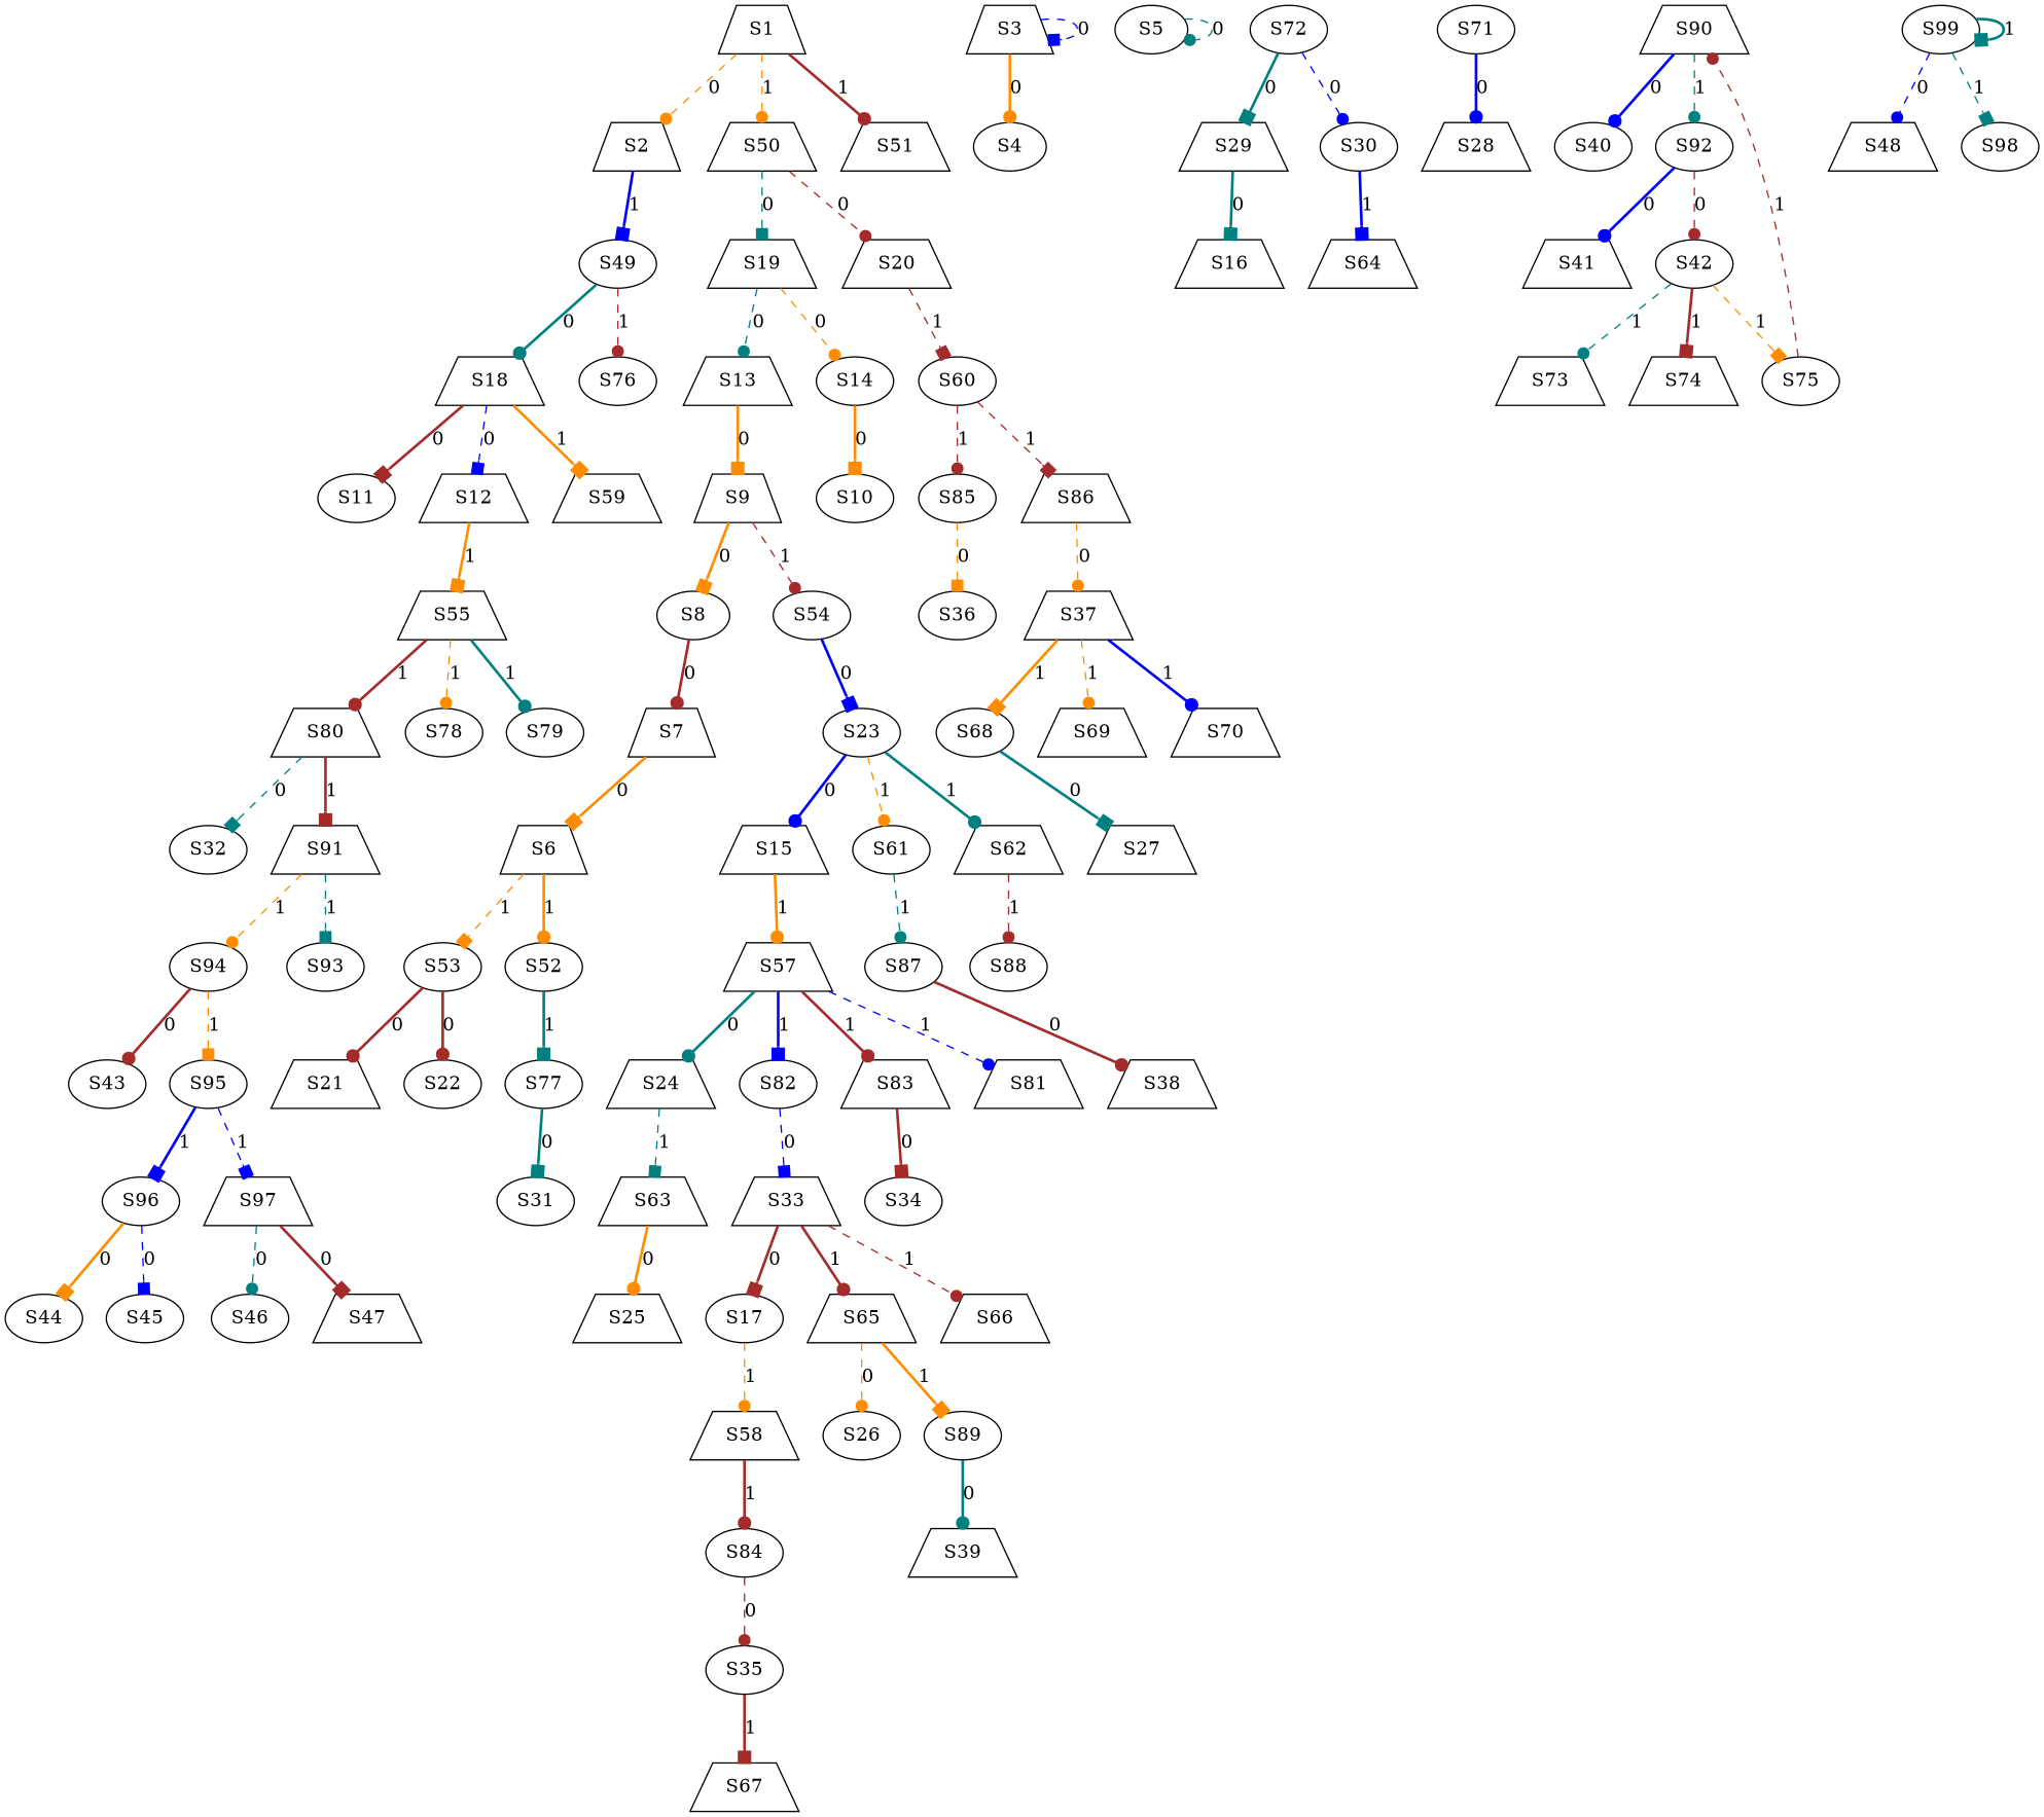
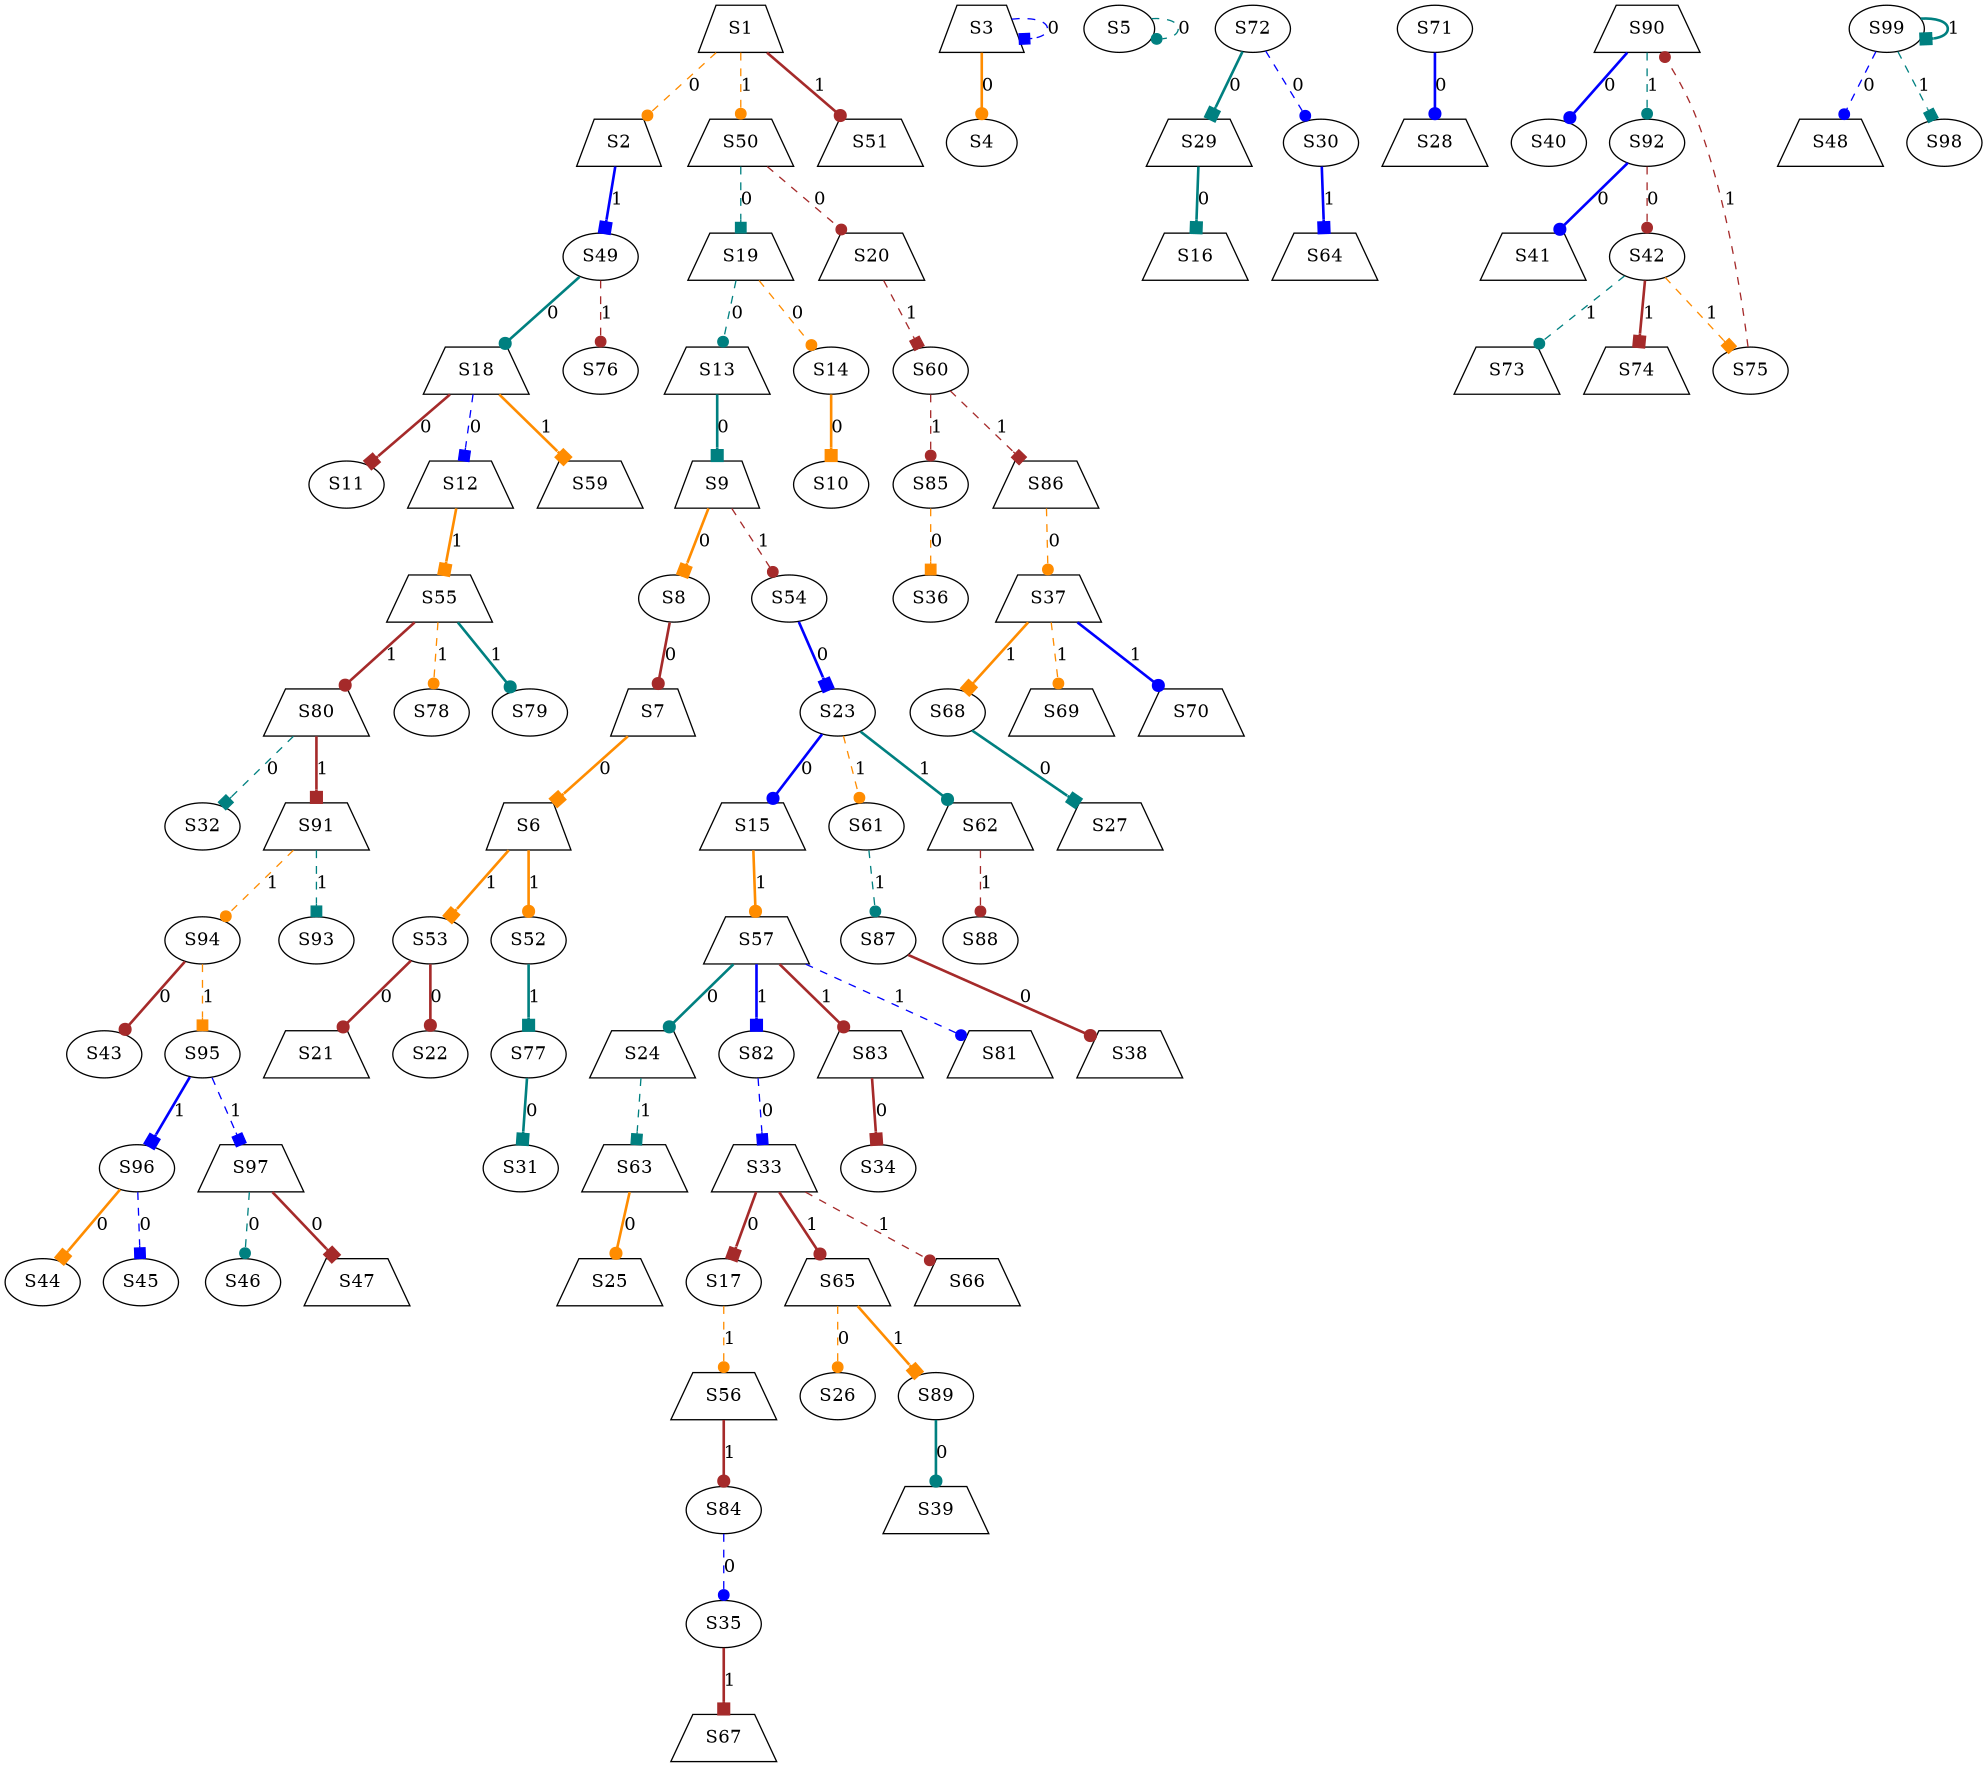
  strict digraph {
    node [shape=trapezium]
    edge [arrowhead=dot color=darkorange style=bold]
    S1
    S2
    S50
    S51
    S49 [shape=ellipse]
    S18
    S76 [shape=ellipse]
    S19
    S20
    S3
    S4 [shape=ellipse]
    S5 [shape=ellipse]
    S7
    S6
    S53 [shape=ellipse]
    S52 [shape=ellipse]
    S21
    S22 [shape=ellipse]
    S77 [shape=ellipse]
    S8 [shape=ellipse]
    S9
    S54 [shape=ellipse]
    S23 [shape=ellipse]
    S13
    S14 [shape=ellipse]
    S10 [shape=ellipse]
    S11 [shape=ellipse]
    S12
    S59
    S55
    S80
    S78 [shape=ellipse]
    S79 [shape=ellipse]
    S15
    S61 [shape=ellipse]
    S62
    S57
    S87 [shape=ellipse]
    S88 [shape=ellipse]
    S24
    S82 [shape=ellipse]
    S83
    S81
    S29
    S16
    S17 [shape=ellipse]
    S33
    S65
    S66
-   S58
+   S58 [label=S56]
    S26 [shape=ellipse]
    S89 [shape=ellipse]
    S84 [shape=ellipse]
    S60 [shape=ellipse]
    S85 [shape=ellipse]
    S86
    S63
    S34 [shape=ellipse]
    S25
    S39
    S68 [shape=ellipse]
    S27
    S71 [shape=ellipse]
    S28
    S72 [shape=ellipse]
    S30 [shape=ellipse]
    S64
    S31 [shape=ellipse]
    S32 [shape=ellipse]
    S91
    S94 [shape=ellipse]
    S93 [shape=ellipse]
    S35 [shape=ellipse]
    S67
    S36 [shape=ellipse]
    S37
    S69
    S70
    S38
    S40 [shape=ellipse]
    S90
    S92 [shape=ellipse]
    S41
    S42 [shape=ellipse]
    S73
    S74
    S75 [shape=ellipse]
    S43 [shape=ellipse]
    S95 [shape=ellipse]
    S96 [shape=ellipse]
    S97
    S44 [shape=ellipse]
    S45 [shape=ellipse]
    S46 [shape=ellipse]
    S47
    S99 [shape=ellipse]
    S48
    S98 [shape=ellipse]
    S1 -> S2 [label=0 style=dashed]
    S1 -> S50 [label=1 style=dashed]
    S1 -> S51 [color=brown label=1]
    S2 -> S49 [arrowhead=box color=blue label=1]
    S50 -> S19 [arrowhead=box color=teal label=0 style=dashed]
    S50 -> S20 [color=brown label=0 style=dashed]
    S49 -> S18 [color=teal label=0]
    S49 -> S76 [color=brown label=1 style=dashed]
    S18 -> S11 [arrowhead=box color=brown label=0]
    S18 -> S12 [arrowhead=box color=blue label=0 style=dashed]
    S18 -> S59 [arrowhead=box label=1]
    S19 -> S13 [color=teal label=0 style=dashed]
    S19 -> S14 [label=0 style=dashed]
    S20 -> S60 [arrowhead=box color=brown label=1 style=dashed]
    S3 -> S3 [arrowhead=box color=blue label=0 style=dashed]
    S3 -> S4 [label=0]
    S5 -> S5 [color=teal label=0 style=dashed]
    S7 -> S6 [arrowhead=box label=0]
-   S6 -> S53 [arrowhead=box label=1 style=dashed]
+   S6 -> S53 [arrowhead=box label=1]
    S6 -> S52 [label=1]
    S53 -> S21 [color=brown label=0]
    S53 -> S22 [color=brown label=0]
    S52 -> S77 [arrowhead=box color=teal label=1]
    S77 -> S31 [arrowhead=box color=teal label=0]
    S8 -> S7 [color=brown label=0]
    S9 -> S8 [arrowhead=box label=0]
    S9 -> S54 [color=brown label=1 style=dashed]
    S54 -> S23 [arrowhead=box color=blue label=0]
    S23 -> S15 [color=blue label=0]
    S23 -> S61 [label=1 style=dashed]
    S23 -> S62 [color=teal label=1]
-   S13 -> S9 [arrowhead=box label=0]
+   S13 -> S9 [arrowhead=box color=teal label=0]
    S14 -> S10 [arrowhead=box label=0]
    S12 -> S55 [arrowhead=box label=1]
    S55 -> S80 [color=brown label=1]
    S55 -> S78 [label=1 style=dashed]
    S55 -> S79 [color=teal label=1]
    S80 -> S32 [arrowhead=box color=teal label=0 style=dashed]
    S80 -> S91 [arrowhead=box color=brown label=1]
    S15 -> S57 [label=1]
    S61 -> S87 [color=teal label=1 style=dashed]
    S62 -> S88 [color=brown label=1 style=dashed]
    S57 -> S24 [color=teal label=0]
    S57 -> S82 [arrowhead=box color=blue label=1]
    S57 -> S83 [color=brown label=1]
    S57 -> S81 [color=blue label=1 style=dashed]
    S87 -> S38 [color=brown label=0]
    S24 -> S63 [arrowhead=box color=teal label=1 style=dashed]
    S82 -> S33 [arrowhead=box color=blue label=0 style=dashed]
    S83 -> S34 [arrowhead=box color=brown label=0]
    S29 -> S16 [arrowhead=box color=teal label=0]
    S17 -> S58 [label=1 style=dashed]
    S33 -> S17 [arrowhead=box color=brown label=0]
    S33 -> S65 [color=brown label=1]
    S33 -> S66 [color=brown label=1 style=dashed]
    S65 -> S26 [label=0 style=dashed]
    S65 -> S89 [arrowhead=box label=1]
    S58 -> S84 [color=brown label=1]
    S89 -> S39 [color=teal label=0]
-   S84 -> S35 [color=brown label=0 style=dashed]
+   S84 -> S35 [color=blue label=0 style=dashed]
    S60 -> S85 [color=brown label=1 style=dashed]
    S60 -> S86 [arrowhead=box color=brown label=1 style=dashed]
    S85 -> S36 [arrowhead=box label=0 style=dashed]
    S86 -> S37 [label=0 style=dashed]
    S63 -> S25 [label=0]
    S68 -> S27 [arrowhead=box color=teal label=0]
    S71 -> S28 [color=blue label=0]
    S72 -> S29 [arrowhead=box color=teal label=0]
    S72 -> S30 [color=blue label=0 style=dashed]
    S30 -> S64 [arrowhead=box color=blue label=1]
    S91 -> S94 [label=1 style=dashed]
    S91 -> S93 [arrowhead=box color=teal label=1 style=dashed]
    S94 -> S43 [color=brown label=0]
    S94 -> S95 [arrowhead=box label=1 style=dashed]
    S35 -> S67 [arrowhead=box color=brown label=1]
    S37 -> S68 [arrowhead=box label=1]
    S37 -> S69 [label=1 style=dashed]
    S37 -> S70 [color=blue label=1]
    S90 -> S40 [color=blue label=0]
    S90 -> S92 [color=teal label=1 style=dashed]
    S92 -> S41 [color=blue label=0]
    S92 -> S42 [color=brown label=0 style=dashed]
    S42 -> S73 [color=teal label=1 style=dashed]
    S42 -> S74 [arrowhead=box color=brown label=1]
    S42 -> S75 [arrowhead=box label=1 style=dashed]
    S75 -> S90 [color=brown label=1 style=dashed]
    S95 -> S96 [arrowhead=box color=blue label=1]
    S95 -> S97 [arrowhead=box color=blue label=1 style=dashed]
    S96 -> S44 [arrowhead=box label=0]
    S96 -> S45 [arrowhead=box color=blue label=0 style=dashed]
    S97 -> S46 [color=teal label=0 style=dashed]
    S97 -> S47 [arrowhead=box color=brown label=0]
    S99 -> S99 [arrowhead=box color=teal label=1]
    S99 -> S48 [color=blue label=0 style=dashed]
    S99 -> S98 [arrowhead=box color=teal label=1 style=dashed]
  }
